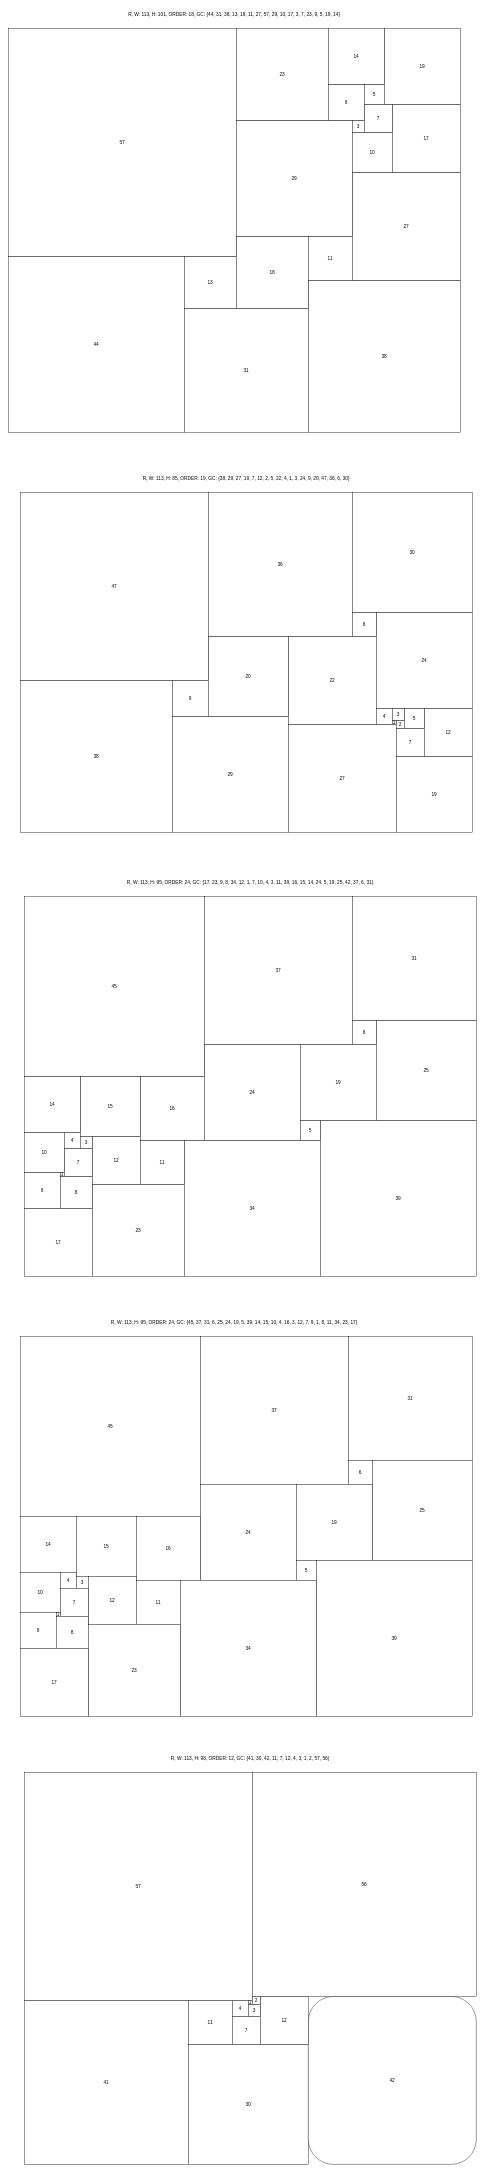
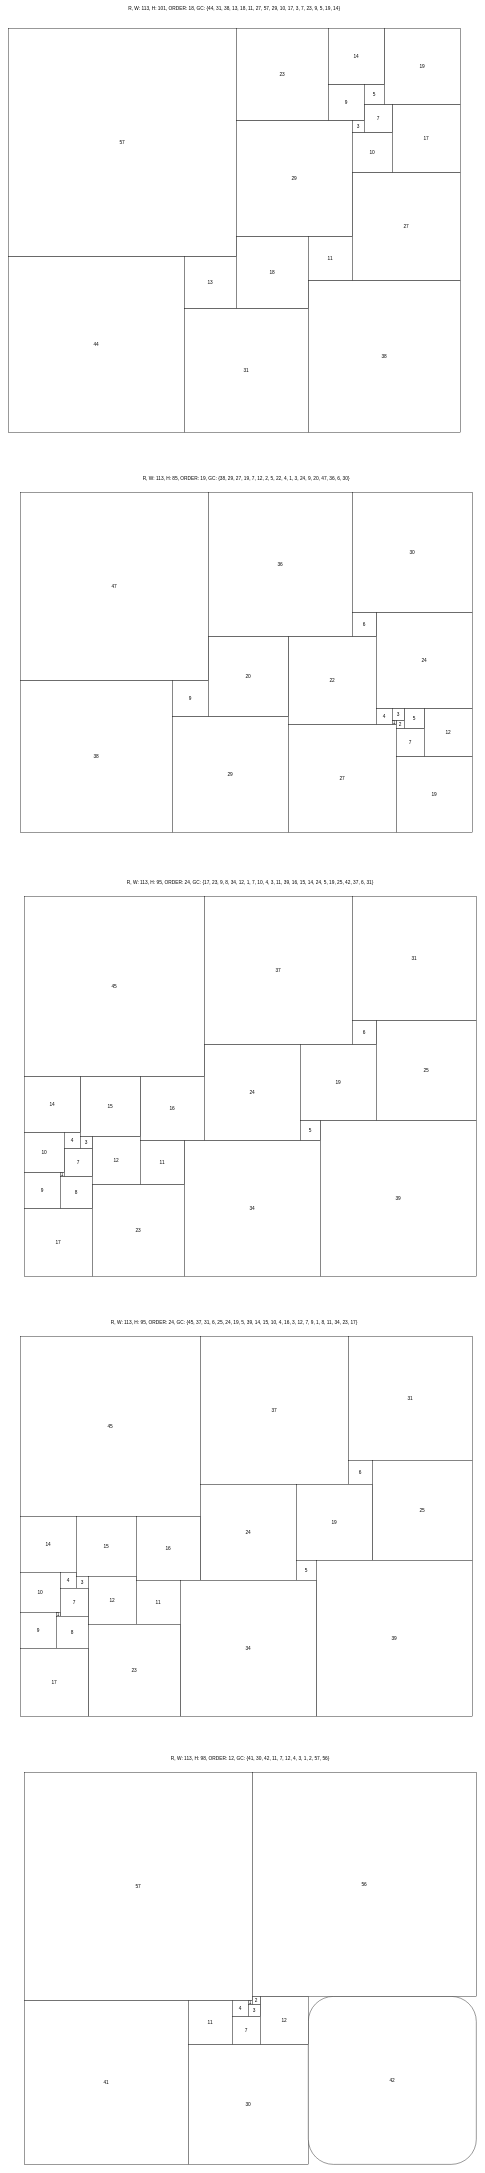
  <mxCell id="0" />
  <mxCell id="1" parent="0" />
  <mxCell id="2" value="R, W: 113, H: 98, ORDER: 12, GC: {41, 30, 42, 11, 7, 12, 4, 3, 1, 2, 57, 56} " style="text;html=1;strokeColor=none;fillColor=none;align=center;verticalAlign=middle;whiteSpace=wrap;rounded=0;flipV=1;" parent="1" vertex="1"><mxGeometry x="60" y="4380" width="1130" height="30" as="geometry" /></mxCell>
- <mxCell id="3" value="R, W: 113, H: 101, ORDER: 18, GC: {44, 31, 38, 13, 18, 11, 27, 57, 29, 10, 17, 3, 7, 23, 9, 5, 19, 14} " style="text;html=1;strokeColor=none;fillColor=none;align=center;verticalAlign=middle;whiteSpace=wrap;rounded=0;flipV=1;" parent="1" vertex="1"><mxGeometry x="20" width="1130" height="30" as="geometry" y="20" /></mxCell>
+ <mxCell id="3" value="R, W: 113, H: 101, ORDER: 18, GC: {44, 31, 38, 13, 18, 11, 27, 57, 29, 10, 17, 3, 7, 23, 9, 5, 19, 14} " style="text;html=1;strokeColor=none;fillColor=none;align=center;verticalAlign=middle;whiteSpace=wrap;rounded=0;flipV=1;" parent="1" vertex="1"><mxGeometry x="20" y="5" width="1130" height="30" as="geometry" /></mxCell>
  <mxCell id="4" value="R, W: 113, H: 85, ORDER: 19, GC: {38, 29, 27, 19, 7, 12, 2, 5, 22, 4, 1, 3, 24, 9, 20, 47, 36, 6, 30} " style="text;html=1;strokeColor=none;fillColor=none;align=center;verticalAlign=middle;whiteSpace=wrap;rounded=0;flipV=1;" parent="1" vertex="1"><mxGeometry x="50" y="1180" width="1130" height="30" as="geometry" /></mxCell>
  <mxCell id="5" value="R, W: 113, H: 95, ORDER: 24, GC: {17, 23, 9, 8, 34, 12, 1, 7, 10, 4, 3, 11, 39, 16, 15, 14, 24, 5, 19, 25, 42, 37, 6, 31} " style="text;html=1;strokeColor=none;fillColor=none;align=center;verticalAlign=middle;whiteSpace=wrap;rounded=0;flipV=1;" parent="1" vertex="1"><mxGeometry x="60" y="2190" width="1130" height="30" as="geometry" /></mxCell>
  <mxCell id="6" value="R, W: 113, H: 95, ORDER: 24, GC: {45, 37, 31, 6, 25, 24, 19, 5, 39, 14, 15, 10, 4, 16, 3, 12, 7, 9, 1, 8, 11, 34, 23, 17} " style="text;html=1;strokeColor=none;fillColor=none;align=center;verticalAlign=middle;whiteSpace=wrap;rounded=0;flipV=1;" parent="1" vertex="1"><mxGeometry x="20" y="3290" width="1130" height="30" as="geometry" /></mxCell>
  <mxCell id="7" value="" style="group;flipV=1;" parent="1" vertex="1" connectable="0"><mxGeometry x="20" y="70" width="1130" height="1010" as="geometry" /></mxCell>
  <mxCell id="8" value="44" style="rounded=0;whiteSpace=wrap;html=1;" parent="7" vertex="1"><mxGeometry y="570" width="440" height="440" as="geometry" /></mxCell>
  <mxCell id="9" value="31" style="rounded=0;whiteSpace=wrap;html=1;" parent="7" vertex="1"><mxGeometry x="440" y="700" width="310" height="310" as="geometry" /></mxCell>
  <mxCell id="10" value="38" style="rounded=0;whiteSpace=wrap;html=1;" parent="7" vertex="1"><mxGeometry x="750" y="630" width="380" height="380" as="geometry" /></mxCell>
  <mxCell id="11" value="13" style="rounded=0;whiteSpace=wrap;html=1;" parent="7" vertex="1"><mxGeometry x="440" y="570" width="130" height="130" as="geometry" /></mxCell>
  <mxCell id="12" value="18" style="rounded=0;whiteSpace=wrap;html=1;" parent="7" vertex="1"><mxGeometry x="570" y="520" width="180" height="180" as="geometry" /></mxCell>
  <mxCell id="13" value="11" style="rounded=0;whiteSpace=wrap;html=1;" parent="7" vertex="1"><mxGeometry x="750" y="520" width="110" height="110" as="geometry" /></mxCell>
  <mxCell id="14" value="27" style="rounded=0;whiteSpace=wrap;html=1;" parent="7" vertex="1"><mxGeometry x="860" y="360" width="270" height="270" as="geometry" /></mxCell>
  <mxCell id="15" value="57" style="rounded=0;whiteSpace=wrap;html=1;" parent="7" vertex="1"><mxGeometry width="570" height="570" as="geometry" /></mxCell>
  <mxCell id="16" value="29" style="rounded=0;whiteSpace=wrap;html=1;" parent="7" vertex="1"><mxGeometry x="570" y="230" width="290" height="290" as="geometry" /></mxCell>
  <mxCell id="17" value="10" style="rounded=0;whiteSpace=wrap;html=1;" parent="7" vertex="1"><mxGeometry x="860" y="260" width="100" height="100" as="geometry" /></mxCell>
  <mxCell id="18" value="17" style="rounded=0;whiteSpace=wrap;html=1;" parent="7" vertex="1"><mxGeometry x="960" y="190" width="170" height="170" as="geometry" /></mxCell>
  <mxCell id="19" value="3" style="rounded=0;whiteSpace=wrap;html=1;" parent="7" vertex="1"><mxGeometry x="860" y="230" width="30" height="30" as="geometry" /></mxCell>
  <mxCell id="20" value="7" style="rounded=0;whiteSpace=wrap;html=1;" parent="7" vertex="1"><mxGeometry x="890" y="190" width="70" height="70" as="geometry" /></mxCell>
  <mxCell id="21" value="23" style="rounded=0;whiteSpace=wrap;html=1;" parent="7" vertex="1"><mxGeometry x="570" width="230" height="230" as="geometry" /></mxCell>
  <mxCell id="22" value="9" style="rounded=0;whiteSpace=wrap;html=1;" parent="7" vertex="1"><mxGeometry x="800" y="140" width="90" height="90" as="geometry" /></mxCell>
  <mxCell id="23" value="5" style="rounded=0;whiteSpace=wrap;html=1;" parent="7" vertex="1"><mxGeometry x="890" y="140" width="50" height="50" as="geometry" /></mxCell>
  <mxCell id="24" value="19" style="rounded=0;whiteSpace=wrap;html=1;" parent="7" vertex="1"><mxGeometry x="940" width="190" height="190" as="geometry" /></mxCell>
  <mxCell id="25" value="14" style="rounded=0;whiteSpace=wrap;html=1;" parent="7" vertex="1"><mxGeometry x="800" width="140" height="140" as="geometry" /></mxCell>
  <mxCell id="26" value="" style="group;flipV=1;" parent="1" vertex="1" connectable="0"><mxGeometry x="50" y="1230" width="1130" height="850" as="geometry" /></mxCell>
  <mxCell id="27" value="38" style="rounded=0;whiteSpace=wrap;html=1;" parent="26" vertex="1"><mxGeometry y="470" width="380" height="380" as="geometry" /></mxCell>
  <mxCell id="28" value="29" style="rounded=0;whiteSpace=wrap;html=1;" parent="26" vertex="1"><mxGeometry x="380" y="560" width="290" height="290" as="geometry" /></mxCell>
  <mxCell id="29" value="27" style="rounded=0;whiteSpace=wrap;html=1;" parent="26" vertex="1"><mxGeometry x="670" y="580" width="270" height="270" as="geometry" /></mxCell>
  <mxCell id="30" value="19" style="rounded=0;whiteSpace=wrap;html=1;" parent="26" vertex="1"><mxGeometry x="940" y="660" width="190" height="190" as="geometry" /></mxCell>
  <mxCell id="31" value="7" style="rounded=0;whiteSpace=wrap;html=1;" parent="26" vertex="1"><mxGeometry x="940" y="590" width="70" height="70" as="geometry" /></mxCell>
  <mxCell id="32" value="12" style="rounded=0;whiteSpace=wrap;html=1;" parent="26" vertex="1"><mxGeometry x="1010" y="540" width="120" height="120" as="geometry" /></mxCell>
  <mxCell id="33" value="2" style="rounded=0;whiteSpace=wrap;html=1;" parent="26" vertex="1"><mxGeometry x="940" y="570" width="20" height="20" as="geometry" /></mxCell>
  <mxCell id="34" value="5" style="rounded=0;whiteSpace=wrap;html=1;" parent="26" vertex="1"><mxGeometry x="960" y="540" width="50" height="50" as="geometry" /></mxCell>
  <mxCell id="35" value="22" style="rounded=0;whiteSpace=wrap;html=1;" parent="26" vertex="1"><mxGeometry x="670" y="360" width="220" height="220" as="geometry" /></mxCell>
  <mxCell id="36" value="4" style="rounded=0;whiteSpace=wrap;html=1;" parent="26" vertex="1"><mxGeometry x="890" y="540" width="40" height="40" as="geometry" /></mxCell>
  <mxCell id="37" value="1" style="rounded=0;whiteSpace=wrap;html=1;" parent="26" vertex="1"><mxGeometry x="930" y="570" width="10" height="10" as="geometry" /></mxCell>
  <mxCell id="38" value="3" style="rounded=0;whiteSpace=wrap;html=1;" parent="26" vertex="1"><mxGeometry x="930" y="540" width="30" height="30" as="geometry" /></mxCell>
  <mxCell id="39" value="24" style="rounded=0;whiteSpace=wrap;html=1;" parent="26" vertex="1"><mxGeometry x="890" y="300" width="240" height="240" as="geometry" /></mxCell>
  <mxCell id="40" value="9" style="rounded=0;whiteSpace=wrap;html=1;" parent="26" vertex="1"><mxGeometry x="380" y="470" width="90" height="90" as="geometry" /></mxCell>
  <mxCell id="41" value="20" style="rounded=0;whiteSpace=wrap;html=1;" parent="26" vertex="1"><mxGeometry x="470" y="360" width="200" height="200" as="geometry" /></mxCell>
  <mxCell id="42" value="47" style="rounded=0;whiteSpace=wrap;html=1;" parent="26" vertex="1"><mxGeometry width="470" height="470" as="geometry" /></mxCell>
  <mxCell id="43" value="36" style="rounded=0;whiteSpace=wrap;html=1;" parent="26" vertex="1"><mxGeometry x="470" width="360" height="360" as="geometry" /></mxCell>
  <mxCell id="44" value="6" style="rounded=0;whiteSpace=wrap;html=1;" parent="26" vertex="1"><mxGeometry x="830" y="300" width="60" height="60" as="geometry" /></mxCell>
  <mxCell id="45" value="30" style="rounded=0;whiteSpace=wrap;html=1;" parent="26" vertex="1"><mxGeometry x="830" width="300" height="300" as="geometry" /></mxCell>
  <mxCell id="46" value="" style="group;flipV=1;" parent="1" vertex="1" connectable="0"><mxGeometry x="60" y="2240" width="1130" height="950" as="geometry" /></mxCell>
  <mxCell id="47" value="17" style="rounded=0;whiteSpace=wrap;html=1;" parent="46" vertex="1"><mxGeometry y="780" width="170" height="170" as="geometry" /></mxCell>
  <mxCell id="48" value="23" style="rounded=0;whiteSpace=wrap;html=1;" parent="46" vertex="1"><mxGeometry x="170" y="720" width="230" height="230" as="geometry" /></mxCell>
  <mxCell id="49" value="9" style="rounded=0;whiteSpace=wrap;html=1;" parent="46" vertex="1"><mxGeometry y="690" width="90" height="90" as="geometry" /></mxCell>
  <mxCell id="50" value="8" style="rounded=0;whiteSpace=wrap;html=1;" parent="46" vertex="1"><mxGeometry x="90" y="700" width="80" height="80" as="geometry" /></mxCell>
  <mxCell id="51" value="34" style="rounded=0;whiteSpace=wrap;html=1;" parent="46" vertex="1"><mxGeometry x="400" y="610" width="340" height="340" as="geometry" /></mxCell>
  <mxCell id="52" value="12" style="rounded=0;whiteSpace=wrap;html=1;" parent="46" vertex="1"><mxGeometry x="170" y="600" width="120" height="120" as="geometry" /></mxCell>
  <mxCell id="53" value="1" style="rounded=0;whiteSpace=wrap;html=1;" parent="46" vertex="1"><mxGeometry x="90" y="690" width="10" height="10" as="geometry" /></mxCell>
  <mxCell id="54" value="7" style="rounded=0;whiteSpace=wrap;html=1;" parent="46" vertex="1"><mxGeometry x="100" y="630" width="70" height="70" as="geometry" /></mxCell>
  <mxCell id="55" value="10" style="rounded=0;whiteSpace=wrap;html=1;" parent="46" vertex="1"><mxGeometry y="590" width="100" height="100" as="geometry" /></mxCell>
  <mxCell id="56" value="4" style="rounded=0;whiteSpace=wrap;html=1;" parent="46" vertex="1"><mxGeometry x="100" y="590" width="40" height="40" as="geometry" /></mxCell>
  <mxCell id="57" value="3" style="rounded=0;whiteSpace=wrap;html=1;" parent="46" vertex="1"><mxGeometry x="140" y="600" width="30" height="30" as="geometry" /></mxCell>
  <mxCell id="58" value="11" style="rounded=0;whiteSpace=wrap;html=1;" parent="46" vertex="1"><mxGeometry x="290" y="610" width="110" height="110" as="geometry" /></mxCell>
  <mxCell id="59" value="39" style="rounded=0;whiteSpace=wrap;html=1;" parent="46" vertex="1"><mxGeometry x="740" y="560" width="390" height="390" as="geometry" /></mxCell>
  <mxCell id="60" value="16" style="rounded=0;whiteSpace=wrap;html=1;" parent="46" vertex="1"><mxGeometry x="290" y="450" width="160" height="160" as="geometry" /></mxCell>
  <mxCell id="61" value="15" style="rounded=0;whiteSpace=wrap;html=1;" parent="46" vertex="1"><mxGeometry x="140" y="450" width="150" height="150" as="geometry" /></mxCell>
  <mxCell id="62" value="14" style="rounded=0;whiteSpace=wrap;html=1;" parent="46" vertex="1"><mxGeometry y="450" width="140" height="140" as="geometry" /></mxCell>
  <mxCell id="63" value="24" style="rounded=0;whiteSpace=wrap;html=1;" parent="46" vertex="1"><mxGeometry x="450" y="370" width="240" height="240" as="geometry" /></mxCell>
  <mxCell id="64" value="5" style="rounded=0;whiteSpace=wrap;html=1;" parent="46" vertex="1"><mxGeometry x="690" y="560" width="50" height="50" as="geometry" /></mxCell>
  <mxCell id="65" value="19" style="rounded=0;whiteSpace=wrap;html=1;" parent="46" vertex="1"><mxGeometry x="690" y="370" width="190" height="190" as="geometry" /></mxCell>
  <mxCell id="66" value="25" style="rounded=0;whiteSpace=wrap;html=1;" parent="46" vertex="1"><mxGeometry x="880" y="310" width="250" height="250" as="geometry" /></mxCell>
  <mxCell id="67" value="45" style="rounded=0;whiteSpace=wrap;html=1;" parent="46" vertex="1"><mxGeometry width="450" height="450" as="geometry" /></mxCell>
  <mxCell id="68" value="37" style="rounded=0;whiteSpace=wrap;html=1;" parent="46" vertex="1"><mxGeometry x="450" width="370" height="370" as="geometry" /></mxCell>
  <mxCell id="69" value="6" style="rounded=0;whiteSpace=wrap;html=1;" parent="46" vertex="1"><mxGeometry x="820" y="310" width="60" height="60" as="geometry" /></mxCell>
  <mxCell id="70" value="31" style="rounded=0;whiteSpace=wrap;html=1;" parent="46" vertex="1"><mxGeometry x="820" width="310" height="310" as="geometry" /></mxCell>
  <mxCell id="71" value="" style="group;flipV=1;" parent="1" vertex="1" connectable="0"><mxGeometry x="60" y="4430" width="1130" height="980" as="geometry" /></mxCell>
  <mxCell id="72" value="41" style="rounded=0;whiteSpace=wrap;html=1;" parent="71" vertex="1"><mxGeometry y="570" width="410" height="410" as="geometry" /></mxCell>
  <mxCell id="73" value="30" style="rounded=0;whiteSpace=wrap;html=1;" parent="71" vertex="1"><mxGeometry x="410" y="680" width="300" height="300" as="geometry" /></mxCell>
  <mxCell id="74" value="42" style="whiteSpace=wrap;html=1;rounded=1;" parent="71" vertex="1"><mxGeometry x="710" y="560" width="420" height="420" as="geometry" /></mxCell>
  <mxCell id="75" value="11" style="rounded=0;whiteSpace=wrap;html=1;" parent="71" vertex="1"><mxGeometry x="410" y="570" width="110" height="110" as="geometry" /></mxCell>
  <mxCell id="76" value="7" style="rounded=0;whiteSpace=wrap;html=1;" parent="71" vertex="1"><mxGeometry x="520" y="610" width="70" height="70" as="geometry" /></mxCell>
  <mxCell id="77" value="12" style="rounded=0;whiteSpace=wrap;html=1;" parent="71" vertex="1"><mxGeometry x="590" y="560" width="120" height="120" as="geometry" /></mxCell>
  <mxCell id="78" value="4" style="rounded=0;whiteSpace=wrap;html=1;" parent="71" vertex="1"><mxGeometry x="520" y="570" width="40" height="40" as="geometry" /></mxCell>
  <mxCell id="79" value="3" style="rounded=0;whiteSpace=wrap;html=1;" parent="71" vertex="1"><mxGeometry x="560" y="580" width="30" height="30" as="geometry" /></mxCell>
  <mxCell id="80" value="1" style="rounded=0;whiteSpace=wrap;html=1;" parent="71" vertex="1"><mxGeometry x="560" y="570" width="10" height="10" as="geometry" /></mxCell>
  <mxCell id="81" value="2" style="rounded=0;whiteSpace=wrap;html=1;" parent="71" vertex="1"><mxGeometry x="570" y="560" width="20" height="20" as="geometry" /></mxCell>
  <mxCell id="82" value="57" style="rounded=0;whiteSpace=wrap;html=1;" parent="71" vertex="1"><mxGeometry width="570" height="570" as="geometry" /></mxCell>
  <mxCell id="83" value="56" style="rounded=0;whiteSpace=wrap;html=1;" parent="71" vertex="1"><mxGeometry x="570" width="560" height="560" as="geometry" /></mxCell>
  <mxCell id="84" value="" style="group;flipV=0;" parent="1" vertex="1" connectable="0"><mxGeometry x="50" y="3340" width="1130" height="950" as="geometry" /></mxCell>
  <mxCell id="85" value="45" style="rounded=0;whiteSpace=wrap;html=1;" parent="84" vertex="1"><mxGeometry width="450" height="450" as="geometry" /></mxCell>
  <mxCell id="86" value="37" style="rounded=0;whiteSpace=wrap;html=1;" parent="84" vertex="1"><mxGeometry x="450" width="370" height="370" as="geometry" /></mxCell>
  <mxCell id="87" value="31" style="rounded=0;whiteSpace=wrap;html=1;" parent="84" vertex="1"><mxGeometry x="820" width="310" height="310" as="geometry" /></mxCell>
  <mxCell id="88" value="6" style="rounded=0;whiteSpace=wrap;html=1;" parent="84" vertex="1"><mxGeometry x="820" y="310" width="60" height="60" as="geometry" /></mxCell>
  <mxCell id="89" value="25" style="rounded=0;whiteSpace=wrap;html=1;" parent="84" vertex="1"><mxGeometry x="880" y="310" width="250" height="250" as="geometry" /></mxCell>
  <mxCell id="90" value="24" style="rounded=0;whiteSpace=wrap;html=1;" parent="84" vertex="1"><mxGeometry x="450" y="370" width="240" height="240" as="geometry" /></mxCell>
  <mxCell id="91" value="19" style="rounded=0;whiteSpace=wrap;html=1;" parent="84" vertex="1"><mxGeometry x="690" y="370" width="190" height="190" as="geometry" /></mxCell>
  <mxCell id="92" value="5" style="rounded=0;whiteSpace=wrap;html=1;" parent="84" vertex="1"><mxGeometry x="690" y="560" width="50" height="50" as="geometry" /></mxCell>
  <mxCell id="93" value="39" style="rounded=0;whiteSpace=wrap;html=1;" parent="84" vertex="1"><mxGeometry x="740" y="560" width="390" height="390" as="geometry" /></mxCell>
  <mxCell id="94" value="14" style="rounded=0;whiteSpace=wrap;html=1;" parent="84" vertex="1"><mxGeometry y="450" width="140" height="140" as="geometry" /></mxCell>
  <mxCell id="95" value="15" style="rounded=0;whiteSpace=wrap;html=1;" parent="84" vertex="1"><mxGeometry x="140" y="450" width="150" height="150" as="geometry" /></mxCell>
  <mxCell id="96" value="10" style="rounded=0;whiteSpace=wrap;html=1;" parent="84" vertex="1"><mxGeometry y="590" width="100" height="100" as="geometry" /></mxCell>
  <mxCell id="97" value="4" style="rounded=0;whiteSpace=wrap;html=1;" parent="84" vertex="1"><mxGeometry x="100" y="590" width="40" height="40" as="geometry" /></mxCell>
  <mxCell id="98" value="16" style="rounded=0;whiteSpace=wrap;html=1;" parent="84" vertex="1"><mxGeometry x="290" y="450" width="160" height="160" as="geometry" /></mxCell>
  <mxCell id="99" value="3" style="rounded=0;whiteSpace=wrap;html=1;" parent="84" vertex="1"><mxGeometry x="140" y="600" width="30" height="30" as="geometry" /></mxCell>
  <mxCell id="100" value="12" style="rounded=0;whiteSpace=wrap;html=1;" parent="84" vertex="1"><mxGeometry x="170" y="600" width="120" height="120" as="geometry" /></mxCell>
  <mxCell id="101" value="7" style="rounded=0;whiteSpace=wrap;html=1;" parent="84" vertex="1"><mxGeometry x="100" y="630" width="70" height="70" as="geometry" /></mxCell>
  <mxCell id="102" value="9" style="rounded=0;whiteSpace=wrap;html=1;" parent="84" vertex="1"><mxGeometry y="690" width="90" height="90" as="geometry" /></mxCell>
  <mxCell id="103" value="1" style="rounded=0;whiteSpace=wrap;html=1;" parent="84" vertex="1"><mxGeometry x="90" y="690" width="10" height="10" as="geometry" /></mxCell>
  <mxCell id="104" value="8" style="rounded=0;whiteSpace=wrap;html=1;" parent="84" vertex="1"><mxGeometry x="90" y="700" width="80" height="80" as="geometry" /></mxCell>
  <mxCell id="105" value="11" style="rounded=0;whiteSpace=wrap;html=1;" parent="84" vertex="1"><mxGeometry x="290" y="610" width="110" height="110" as="geometry" /></mxCell>
  <mxCell id="106" value="34" style="rounded=0;whiteSpace=wrap;html=1;" parent="84" vertex="1"><mxGeometry x="400" y="610" width="340" height="340" as="geometry" /></mxCell>
  <mxCell id="107" value="23" style="rounded=0;whiteSpace=wrap;html=1;" parent="84" vertex="1"><mxGeometry x="170" y="720" width="230" height="230" as="geometry" /></mxCell>
  <mxCell id="108" value="17" style="rounded=0;whiteSpace=wrap;html=1;" parent="84" vertex="1"><mxGeometry y="780" width="170" height="170" as="geometry" /></mxCell>
